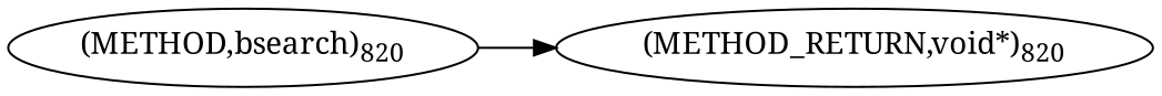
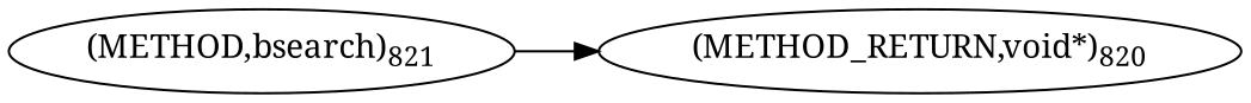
  digraph {
    rankdir=LR
    fontname="Noto Serif"
    node [fontname="Noto Serif"]
-   n1 [label=<(METHOD,bsearch)<SUB>820</SUB>>]
+   n1 [label=<(METHOD,bsearch)<SUB>821</SUB>>]
    n2 [label=<(METHOD_RETURN,void*)<SUB>820</SUB>>]
    n1 -> n2 [fontname="Noto Serif"]
  }
